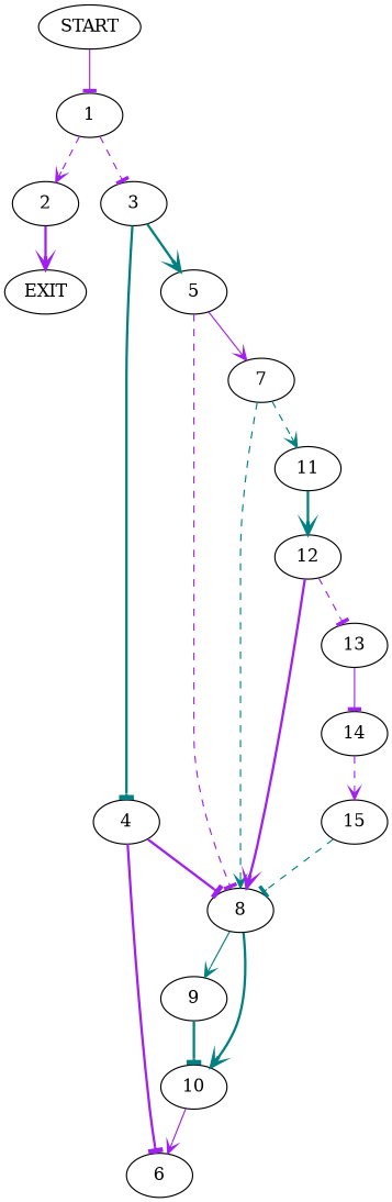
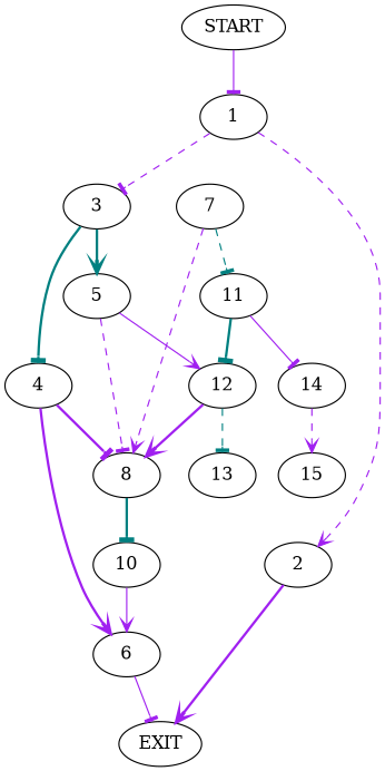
  digraph {
    edge [arrowhead=tee color=purple style=bold]
    n1 [label=START]
    1
    2
    3
    n5 [label=EXIT]
    4
    5
    6
    8
    7
    11
-   9
    10
    12
    13
    14
    15
    n1 -> 1 [style=solid]
    1 -> 2 [arrowhead=vee style=dashed]
    1 -> 3 [style=dashed]
    2 -> n5 [arrowhead=vee]
    3 -> 4 [color=teal]
    3 -> 5 [arrowhead=vee color=teal]
-   4 -> 6
+   4 -> 6 [arrowhead=vee]
    4 -> 8
    5 -> 8 [style=dashed]
-   5 -> 7 [arrowhead=vee style=solid]
-   8 -> 9 [arrowhead=vee color=teal style=solid]
-   8 -> 10 [arrowhead=vee color=teal]
-   7 -> 8 [arrowhead=vee color=teal style=dashed]
-   7 -> 11 [arrowhead=vee color=teal style=dashed]
-   11 -> 12 [arrowhead=vee color=teal]
-   9 -> 10 [color=teal]
+   5 -> 12 [arrowhead=vee style=solid]
+   6 -> n5 [style=solid]
+   8 -> 10 [color=teal]
+   7 -> 8 [arrowhead=vee style=dashed]
+   7 -> 11 [color=teal style=dashed]
+   11 -> 12 [color=teal]
    10 -> 6 [arrowhead=vee style=solid]
    12 -> 8 [arrowhead=vee]
-   12 -> 13 [style=dashed]
-   13 -> 14 [style=solid]
+   12 -> 13 [color=teal style=dashed]
+   11 -> 14 [style=solid]
    14 -> 15 [arrowhead=vee style=dashed]
-   15 -> 8 [color=teal style=dashed]
  }
